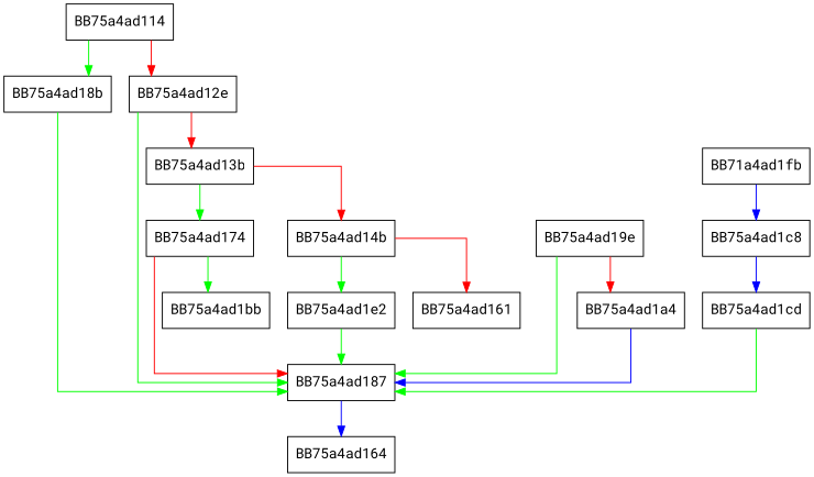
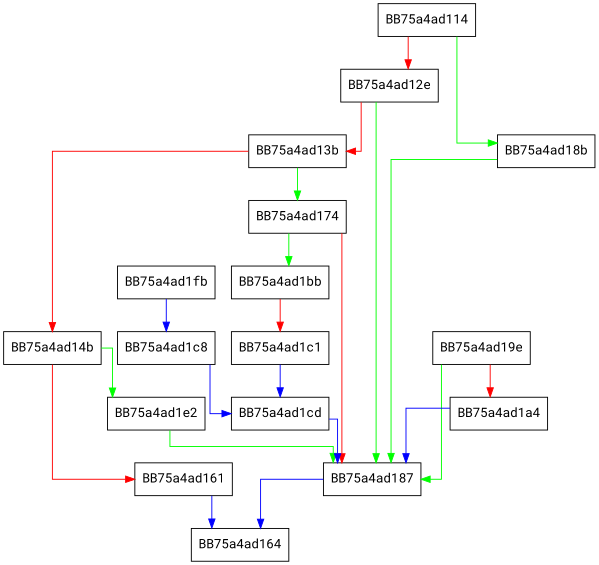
  digraph {
    fontname="Roboto Mono"
    splines=ortho
    node [fontname="Roboto Mono" shape=box]
    edge [color=green fontname="Roboto Mono"]
    BB75a4ad114
    BB75a4ad18b
    BB75a4ad12e
    BB75a4ad187
    BB75a4ad13b
    BB75a4ad164
    BB75a4ad19e
    BB75a4ad1a4
    BB75a4ad174
    BB75a4ad14b
    BB75a4ad1bb
    BB75a4ad1e2
    BB75a4ad161
+   BB75a4ad1c1
    BB75a4ad1cd
    BB75a4ad1c8
-   BB75a4ad1fb [label=BB71a4ad1fb]
+   BB75a4ad1fb
    BB75a4ad114 -> BB75a4ad18b
    BB75a4ad114 -> BB75a4ad12e [color=red]
    BB75a4ad18b -> BB75a4ad187
    BB75a4ad12e -> BB75a4ad187
    BB75a4ad12e -> BB75a4ad13b [color=red]
    BB75a4ad187 -> BB75a4ad164 [color=blue]
    BB75a4ad13b -> BB75a4ad174
    BB75a4ad13b -> BB75a4ad14b [color=red]
    BB75a4ad19e -> BB75a4ad187
    BB75a4ad19e -> BB75a4ad1a4 [color=red]
    BB75a4ad1a4 -> BB75a4ad187 [color=blue]
    BB75a4ad174 -> BB75a4ad187 [color=red]
    BB75a4ad174 -> BB75a4ad1bb
    BB75a4ad14b -> BB75a4ad1e2
    BB75a4ad14b -> BB75a4ad161 [color=red]
+   BB75a4ad1bb -> BB75a4ad1c1 [color=red]
    BB75a4ad1e2 -> BB75a4ad187
-   BB75a4ad1cd -> BB75a4ad187
+   BB75a4ad161 -> BB75a4ad164 [color=blue]
+   BB75a4ad1c1 -> BB75a4ad1cd [color=blue]
+   BB75a4ad1cd -> BB75a4ad187 [color=blue]
    BB75a4ad1c8 -> BB75a4ad1cd [color=blue]
    BB75a4ad1fb -> BB75a4ad1c8 [color=blue]
  }
